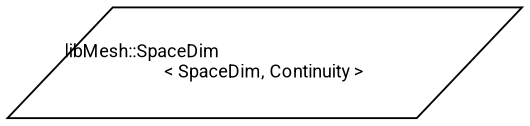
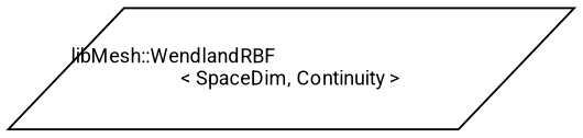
  digraph {
    rankdir=LR
    fontname=Roboto
-   n1 [color=black fillcolor=white fontname=Roboto fontsize=10 height=0.2 label="libMesh::SpaceDim\l\< SpaceDim, Continuity \>" shape=parallelogram style=filled width=0.4]
+   n1 [color=black fillcolor=white fontname=Roboto fontsize=10 height=0.2 label="libMesh::WendlandRBF\l\< SpaceDim, Continuity \>" shape=parallelogram style=filled width=0.4]
  }
